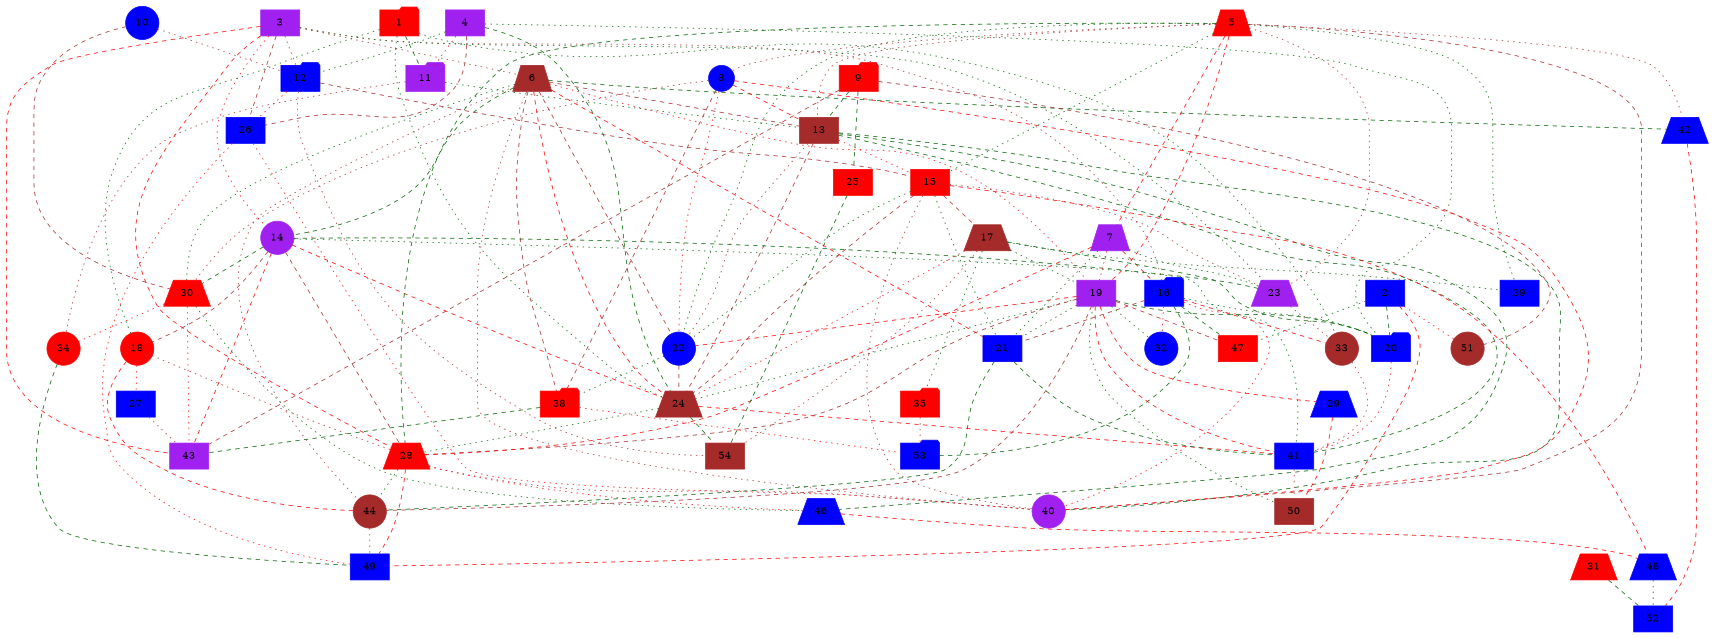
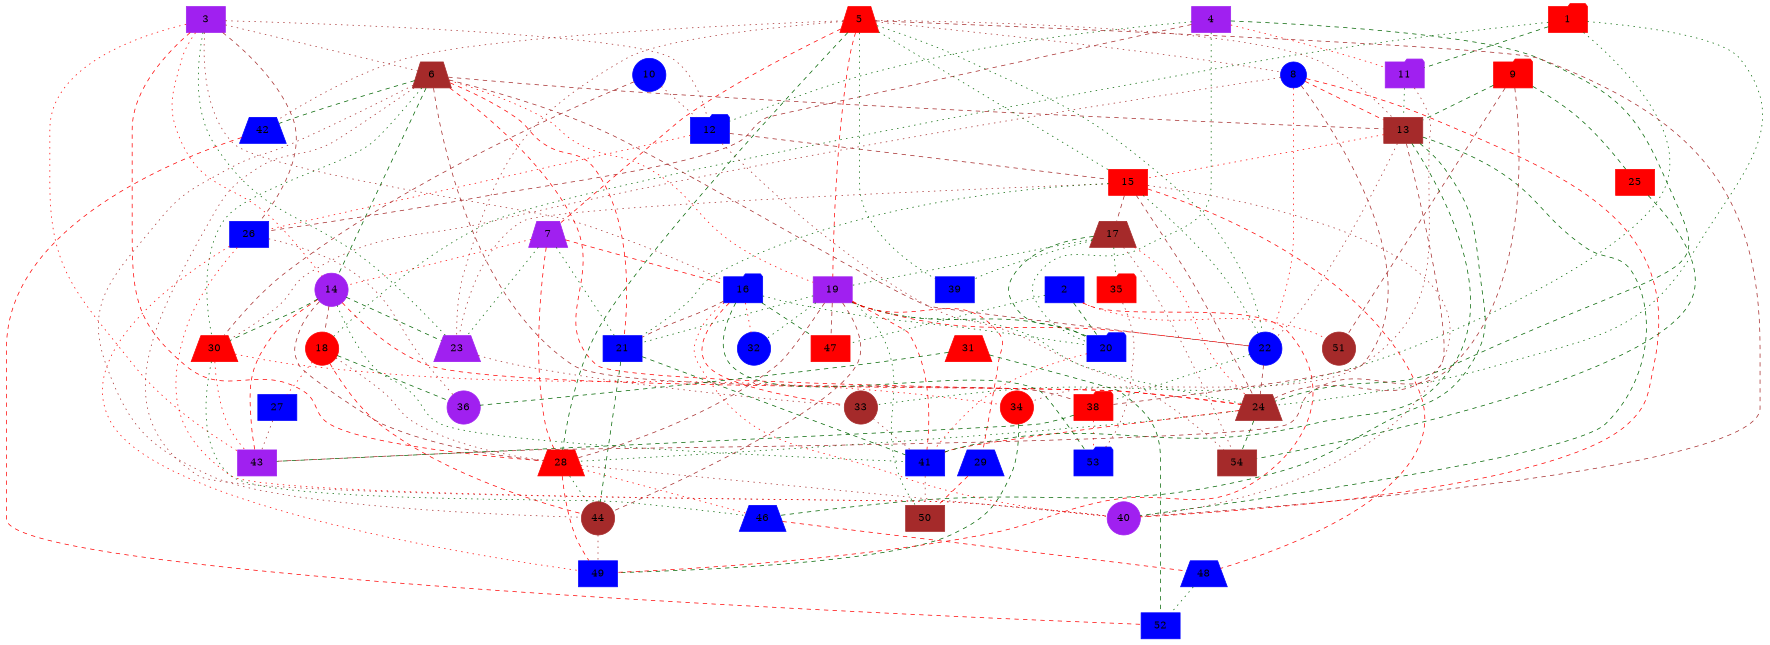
  graph {
    node [color=blue shape=box style=filled]
    edge [color=darkgreen style=dotted weight=1.0]
    1 [color=red shape=folder]
    11 [color=purple shape=folder]
    18 [color=red shape=circle]
    24 [color=brown shape=trapezium]
    33 [color=brown shape=circle]
    13 [color=brown]
    34 [color=red shape=circle]
    28 [color=red shape=trapezium]
    44 [color=brown shape=circle]
    27
+   36 [color=purple shape=circle]
    54 [color=brown]
    41
    20 [shape=folder]
    2
    47 [color=red]
    49
    51 [color=brown shape=circle]
    3 [color=purple]
    6 [color=brown shape=trapezium]
    12 [shape=folder]
    14 [color=purple shape=circle]
    16 [shape=folder]
    23 [color=purple shape=trapezium]
    26
    43 [color=purple]
    19 [color=purple]
    22 [shape=circle]
    40 [color=purple shape=circle]
    42 [shape=trapezium]
    21
    30 [color=red shape=trapezium]
    38 [color=red shape=folder]
    15 [color=red]
    32 [shape=circle]
    53 [shape=folder]
    46 [shape=trapezium]
    4 [color=purple]
    5 [color=red shape=trapezium]
    7 [color=purple shape=trapezium]
    8 [shape=circle]
    39
    17 [color=brown shape=trapezium]
    48 [shape=trapezium]
    29 [shape=trapezium]
    50 [color=brown]
    52
    9 [color=red shape=folder]
    25 [color=red]
    10 [shape=circle]
    35 [color=red shape=folder]
    31 [color=red shape=trapezium]
    1 -- 11 [style=dashed]
    1 -- 18
    1 -- 24
    1 -- 33
    11 -- 13
    11 -- 34 [color=brown]
    18 -- 28 [color=brown]
    18 -- 44 [color=red style=dashed]
    18 -- 27 [color=red]
+   18 -- 36 [style=dashed]
    24 -- 28
    24 -- 54 [style=dashed]
    24 -- 41 [color=red style=dashed]
    33 -- 41 [color=brown]
    13 -- 24 [color=brown style=dashed]
    13 -- 41 [style=dashed]
    13 -- 22 [color=brown]
    13 -- 40 [style=dashed]
    13 -- 15 [color=red]
    13 -- 46 [style=dashed]
    34 -- 49 [style=dashed]
    28 -- 44
    28 -- 49 [color=red style=dashed]
    28 -- 40 [color=brown]
    28 -- 46 [color=red]
    44 -- 49 [color=brown]
    27 -- 43 [color=brown]
    41 -- 50 [color=brown]
    20 -- 41 [color=red]
    2 -- 20 [style=dashed]
    2 -- 47
    2 -- 49 [color=red style=dashed]
    2 -- 51 [color=red]
    3 -- 28 [color=red style=dashed]
    3 -- 6 [color=brown]
    3 -- 12 [color=brown]
    3 -- 14 [color=red]
    3 -- 16 [color=brown]
    3 -- 23
    3 -- 26 [color=brown style=dashed]
-   3 -- 43 [color=red style=dashed]
+   3 -- 43 [color=red]
    6 -- 24 [color=red style=dashed]
    6 -- 13 [color=brown style=dashed]
    6 -- 44 [color=brown]
    6 -- 14 [style=dashed]
    6 -- 19 [color=red]
    6 -- 22 [color=brown style=dashed]
    6 -- 40 [color=brown]
    6 -- 42 [style=dashed]
    6 -- 21 [color=red style=dashed]
    6 -- 30
    6 -- 38 [color=brown style=dashed]
    12 -- 54 [color=brown]
    12 -- 26 [color=red]
    12 -- 15 [color=brown style=dashed]
    14 -- 18 [color=brown style=dashed]
    14 -- 24 [color=red style=dashed]
    14 -- 28 [color=brown style=dashed]
    14 -- 41
    14 -- 23 [style=dashed]
    14 -- 43 [color=red style=dashed]
    14 -- 30 [style=dashed]
    16 -- 33 [color=red style=dashed]
    16 -- 20
    16 -- 47 [style=dashed]
    16 -- 40 [color=red]
    16 -- 21 [color=brown style=dashed]
    16 -- 32 [color=red]
    16 -- 53 [style=dashed]
    23 -- 33 [color=brown]
+   26 -- 36 [color=brown]
    26 -- 49 [color=red]
    26 -- 40 [color=red]
    19 -- 24
    19 -- 28 [color=brown style=dashed]
    19 -- 44 [color=brown style=dashed]
    19 -- 41 [color=red style=dashed weight=2.0]
    19 -- 20 [style=dashed]
    19 -- 47 [color=brown style=dashed]
    19 -- 22 [color=red style=dashed]
    19 -- 21
    19 -- 32
    19 -- 29 [color=red style=dashed]
    19 -- 50
    22 -- 24 [color=brown style=dashed]
    22 -- 38
    42 -- 52 [color=red style=dashed]
    21 -- 44 [style=dashed]
    21 -- 41 [style=dashed]
    30 -- 34 [color=red]
    30 -- 43 [color=red]
    30 -- 46
    38 -- 43 [style=dashed]
    38 -- 53 [color=red]
    15 -- 24 [color=brown style=dashed]
    15 -- 23 [color=brown]
    15 -- 22
    15 -- 40 [color=brown]
    15 -- 21
    15 -- 17 [color=brown style=dashed]
    15 -- 48 [color=red style=dashed]
    46 -- 48 [color=red style=dashed]
    4 -- 11 [color=red]
    4 -- 24 [style=dashed weight=2.0]
    4 -- 20
    4 -- 12 [weight=2.0]
    4 -- 26 [color=brown style=dashed]
    5 -- 13 [color=brown]
    5 -- 28 [style=dashed]
    5 -- 23 [color=brown]
    5 -- 19 [color=red style=dashed]
    5 -- 22
    5 -- 40 [color=brown style=dashed]
    5 -- 42 [color=brown]
    5 -- 15
    5 -- 7 [color=red style=dashed]
    5 -- 8 [color=brown]
    5 -- 39
    7 -- 28 [color=red style=dashed]
    7 -- 16 [color=red style=dashed]
    7 -- 23 [weight=2.0]
-   7 -- 19 [color=red]
+   7 -- 14 [color=red]
    7 -- 21
    8 -- 13 [color=red style=dashed]
    8 -- 22 [color=red weight=2.0]
    8 -- 40 [color=red style=dashed]
    8 -- 30 [color=brown]
    8 -- 38 [color=brown style=dashed]
    17 -- 24 [color=red]
    17 -- 54 [color=brown]
    17 -- 20 [style=dashed]
    17 -- 19
    17 -- 39
    17 -- 35
    48 -- 52
    29 -- 50 [color=red style=dashed]
    9 -- 13 [style=dashed]
    9 -- 51 [color=brown style=dashed]
    9 -- 43 [color=brown style=dashed]
    9 -- 25 [style=dashed]
    25 -- 54 [style=dashed]
    10 -- 12 [color=brown]
    10 -- 30 [color=brown style=dashed]
    35 -- 53 [color=brown]
+   31 -- 36 [style=dashed]
    31 -- 52 [style=dashed]
  }
